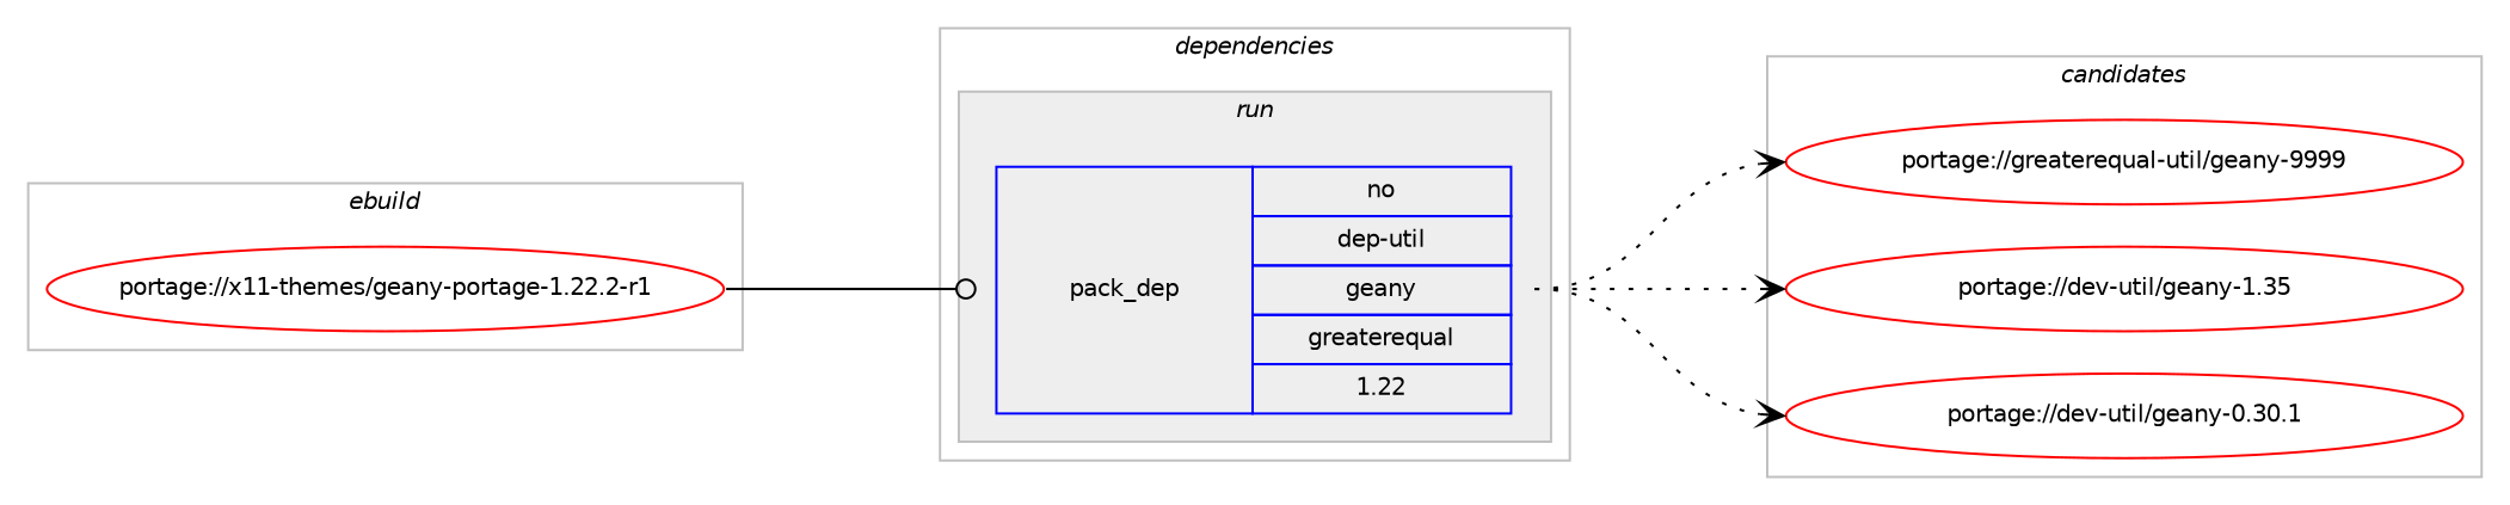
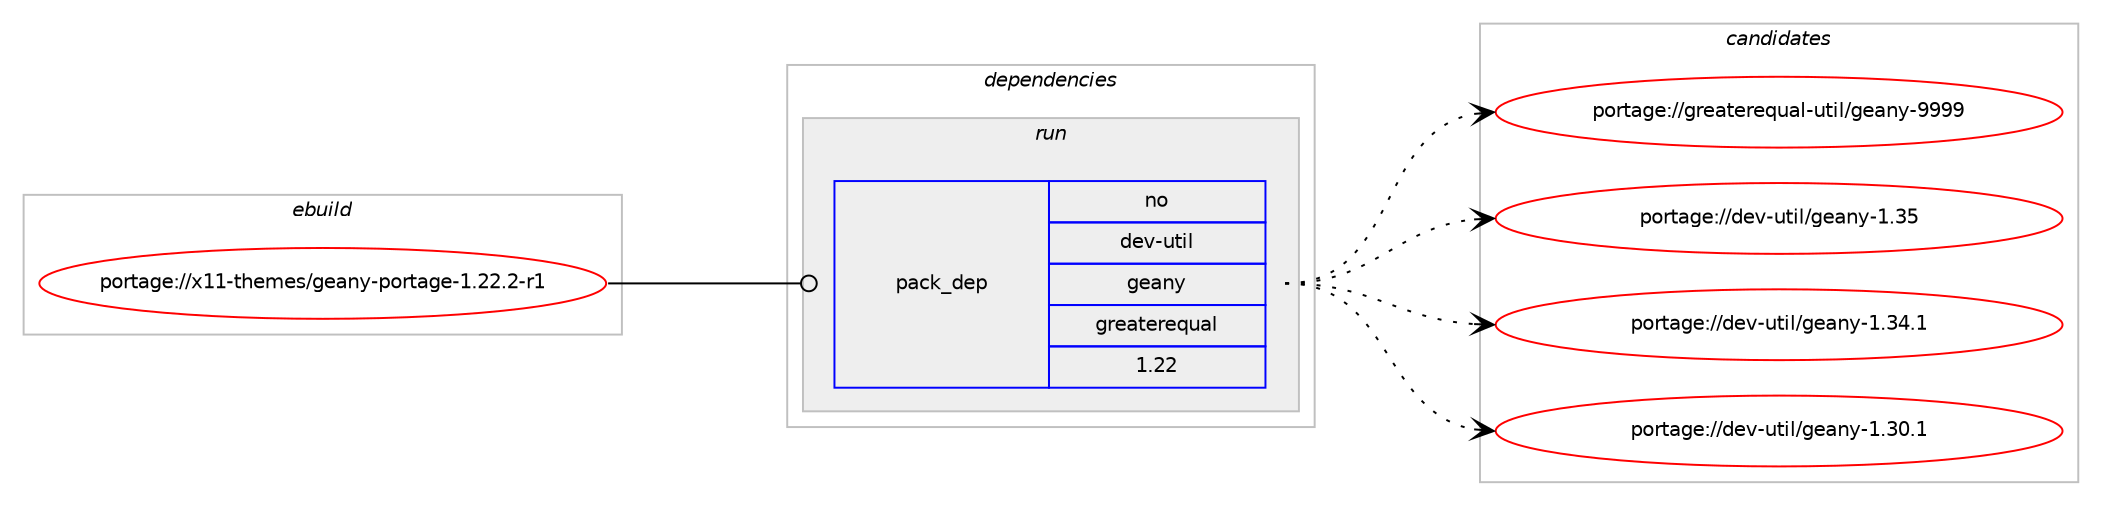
  digraph {
    compound=true
    concentrate=true
    fontname=Helvetica
    fontsize=10
    newrank=true
    rankdir=LR
    ranksep=1.5
    node [color=red fontname=Helvetica fontsize=10]
    edge [arrowhead=vee headport=w style=dotted tailport=e weight=100]
    n1 [label="portage://x11-themes/geany-portage-1.22.2-r1" width=4]
-   n2 [color=blue label=<<TABLE BORDER="0" CELLBORDER="1" CELLSPACING="0" CELLPADDING="4" WIDTH="220"><TR><TD ROWSPAN="6" CELLPADDING="30">pack_dep</TD></TR><TR><TD WIDTH="110">no</TD></TR><TR><TD>dep-util</TD></TR><TR><TD>geany</TD></TR><TR><TD>greaterequal</TD></TR><TR><TD>1.22</TD></TR></TABLE>> shape=none]
+   n2 [color=blue label=<<TABLE BORDER="0" CELLBORDER="1" CELLSPACING="0" CELLPADDING="4" WIDTH="220"><TR><TD ROWSPAN="6" CELLPADDING="30">pack_dep</TD></TR><TR><TD WIDTH="110">no</TD></TR><TR><TD>dev-util</TD></TR><TR><TD>geany</TD></TR><TR><TD>greaterequal</TD></TR><TR><TD>1.22</TD></TR></TABLE>> shape=none]
    n3 [label="portage://greaterequal-util/geany-9999" width=4]
    n4 [label="portage://dev-util/geany-1.35" width=4]
-   n6 [label="portage://dev-util/geany-0.30.1" width=4]
+   n5 [label="portage://dev-util/geany-1.34.1" width=4]
+   n6 [label="portage://dev-util/geany-1.30.1" width=4]
    subgraph cluster_1 {
      color=gray
      label=<<i>ebuild</i>>
      rank=same
      n1
    }
    subgraph cluster_2 {
      color=gray
      label=<<i>dependencies</i>>
      subgraph cluster_3 {
        color=gray
        fillcolor="#eeeeee"
        label=<<i>compile</i>>
        style=filled
      }
      subgraph cluster_4 {
        color=gray
        fillcolor="#eeeeee"
        label=<<i>compile and run</i>>
        style=filled
      }
      subgraph cluster_5 {
        color=gray
        fillcolor="#eeeeee"
        label=<<i>run</i>>
        style=filled
        subgraph sub_6 {
          color=gray
          fillcolor="#eeeeee"
          label=<<i>run</i>>
          style=filled
          n2
        }
      }
    }
    subgraph cluster_7 {
      color=gray
      label=<<i>candidates</i>>
      rank=same
      subgraph sub_8 {
        color=black
        label=<<i>candidates</i>>
        nodesep=1
        rank=same
        n3
        n4
+       n5
        n6
      }
    }
    n1 -> n2 [arrowhead=odot style=solid weight=20]
    n2 -> n3
    n2 -> n4
+   n2 -> n5
    n2 -> n6
  }
